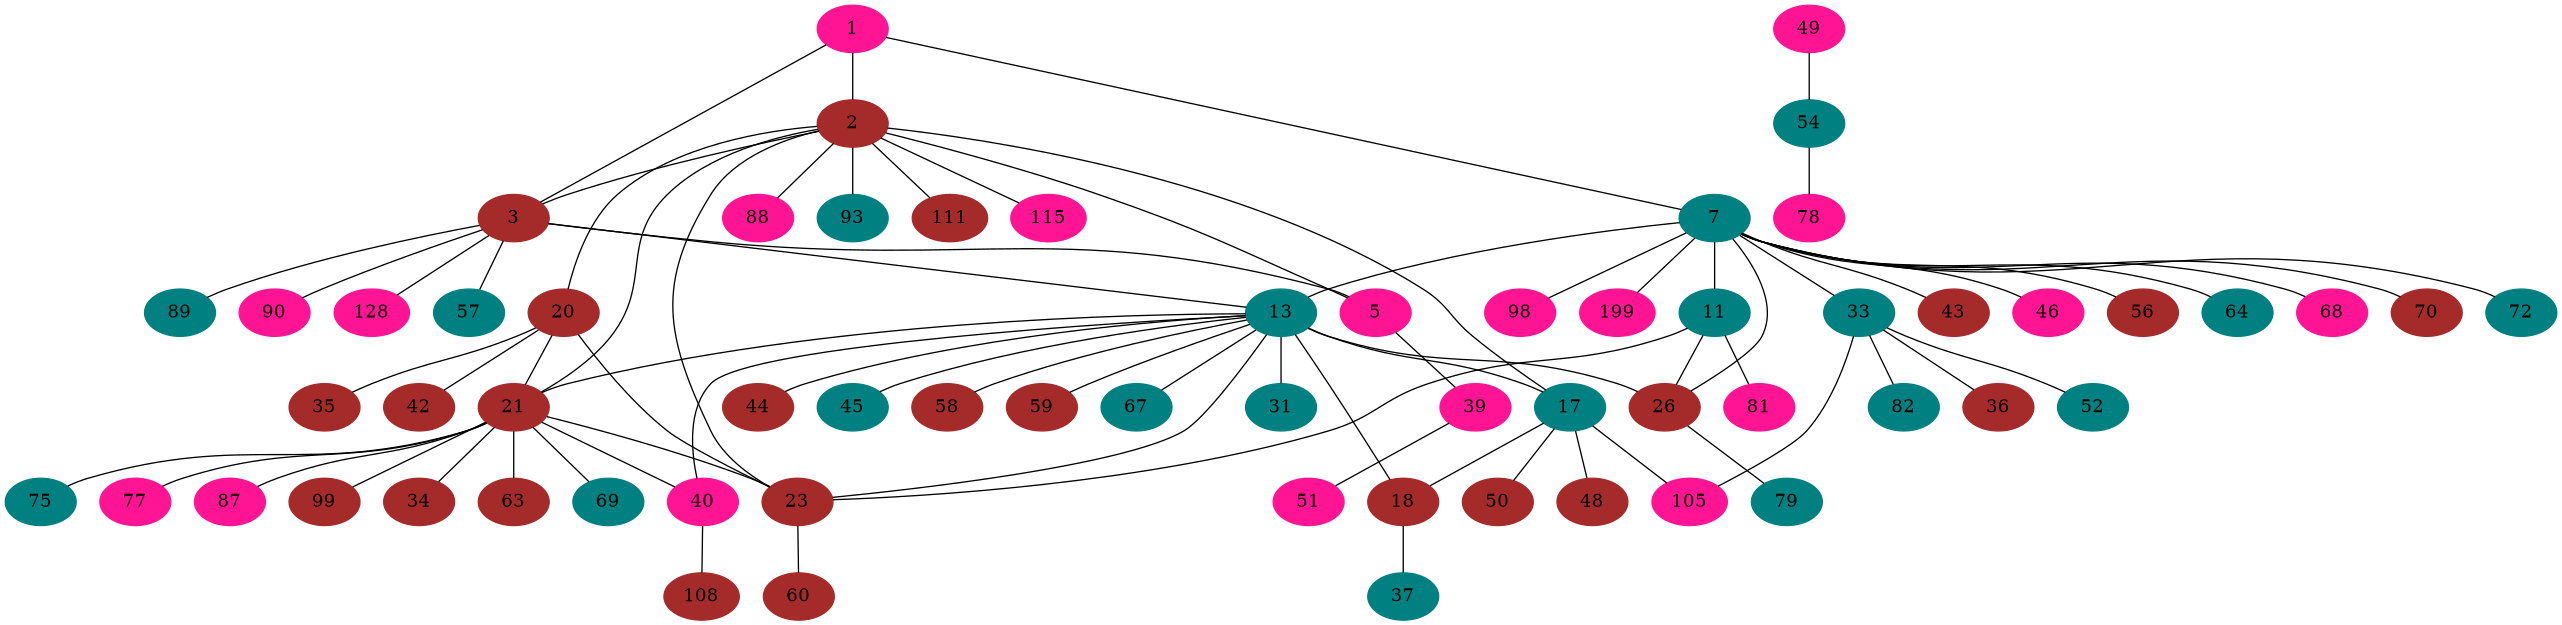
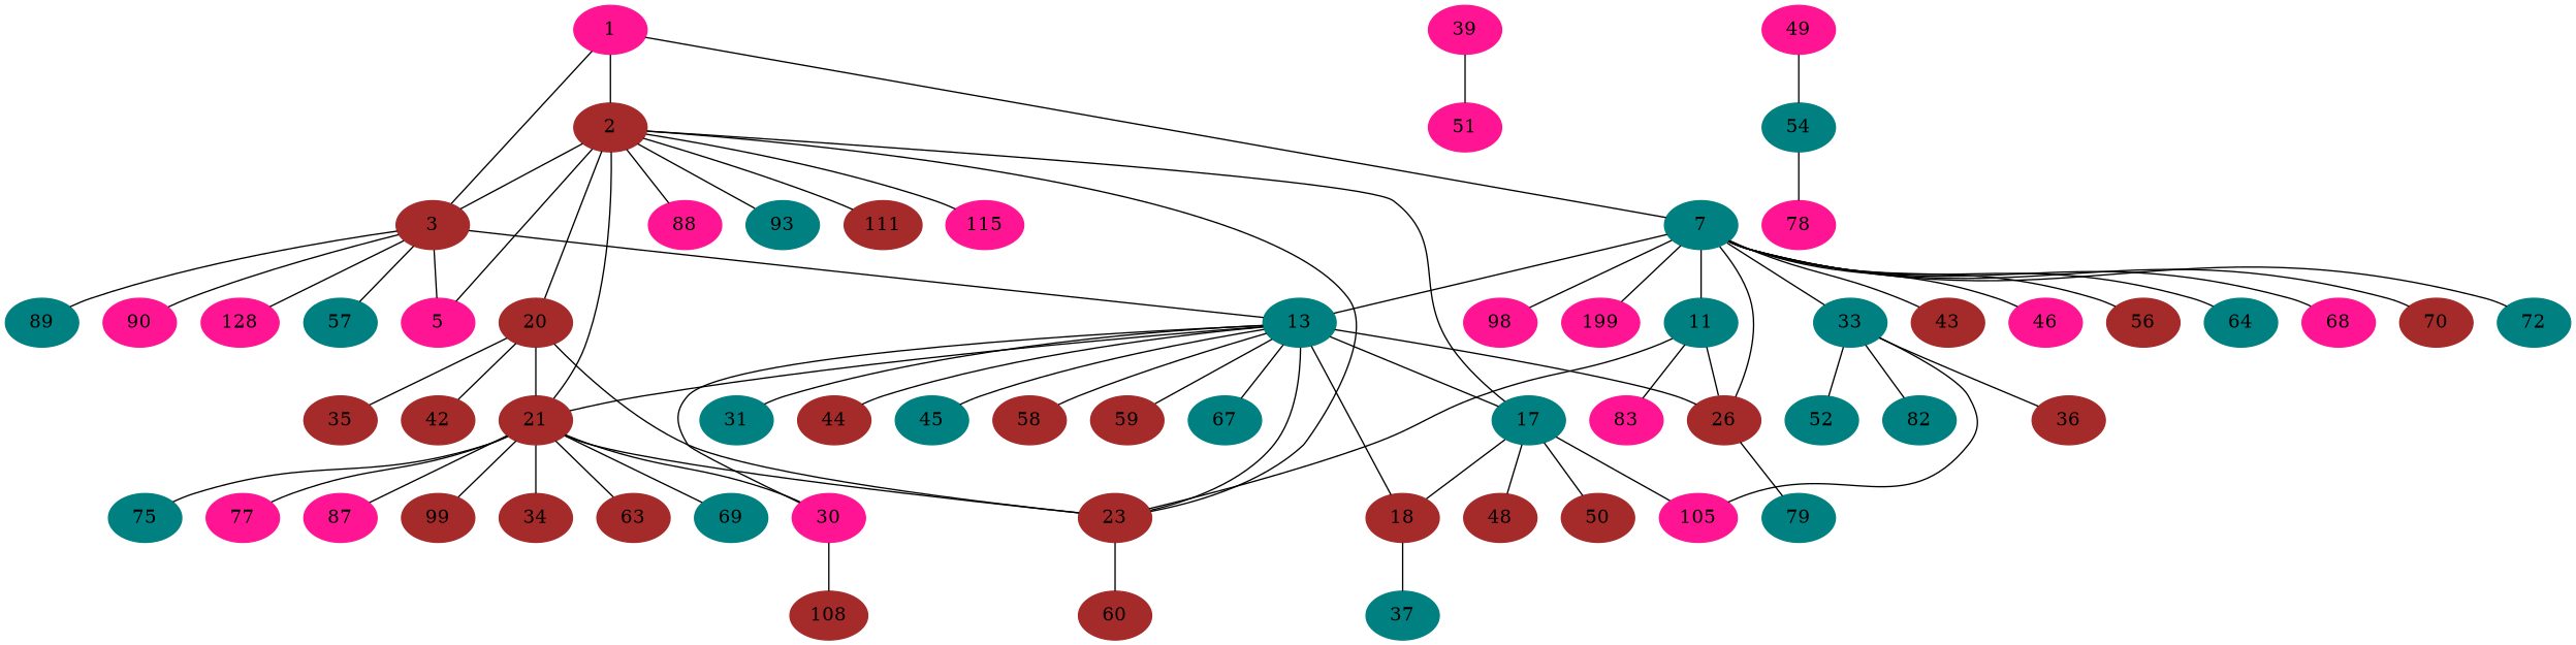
  graph {
    node [color=brown style=filled]
    1 [color=deeppink super="+47"]
    2 [super="+4+19"]
    3
    7 [color=teal super="+10+8"]
    5 [color=deeppink super="+76+6+121"]
    17 [color=teal super="+73+91"]
    20
    21 [super="+22"]
    23
    88 [color=deeppink]
    93 [color=teal]
    111
    115 [color=deeppink]
    13 [color=teal super="+125+106+107+86+16+25+14"]
    57 [color=teal]
    89 [color=teal]
    90 [color=deeppink]
    128 [color=deeppink]
    39 [color=deeppink super="+55"]
    11 [color=teal super="+61+65+117"]
    26 [super="+28+27+102+100+81+78+32"]
    33 [color=teal super="+41"]
    43
    46 [color=deeppink]
    56
    64 [color=teal]
    68 [color=deeppink super="+116"]
    70
    72 [color=teal super="+80"]
    98 [color=deeppink super="+101"]
    n31 [color=deeppink label=199]
    18
    48
    50
    105 [color=deeppink super="+123"]
    35
    42
-   40 [color=deeppink]
+   40 [color=deeppink label=30]
    34
    63
    69 [color=teal]
    75 [color=teal]
    77 [color=deeppink super="+94"]
    87 [color=deeppink]
    99
    60
    31 [color=teal]
    44 [super="+74"]
    45 [color=teal]
    58
    59
    67 [color=teal super="+120"]
    51 [color=deeppink super="+62"]
    49 [color=deeppink]
    54 [color=teal]
-   83 [color=deeppink label=81]
+   83 [color=deeppink]
    79 [color=teal]
    36
    52 [color=teal]
    82 [color=teal]
    37 [color=teal]
    108
    n63 [color=deeppink label=78]
    1 -- 2 [weight=2]
    1 -- 3
    1 -- 7
    2 -- 3 [weight=2]
    2 -- 5 [weight=4]
    2 -- 17 [weight=2]
    2 -- 20
    2 -- 21 [weight=3]
    2 -- 23
    2 -- 88
    2 -- 93
    2 -- 111
    2 -- 115
    3 -- 5 [weight=2]
    3 -- 13
    3 -- 57
    3 -- 89
    3 -- 90
    3 -- 128
    7 -- 13 [weight=2]
    7 -- 11 [weight=5]
    7 -- 26
    7 -- 33
    7 -- 43
    7 -- 46
    7 -- 56
    7 -- 64
    7 -- 68
    7 -- 70
    7 -- 72
    7 -- 98
    7 -- n31
-   5 -- 39
    17 -- 18
    17 -- 48
    17 -- 50
    17 -- 105
    20 -- 21 [weight=3]
    20 -- 23
    20 -- 35
    20 -- 42
    21 -- 23 [weight=3]
    21 -- 40
    21 -- 34
    21 -- 63
    21 -- 69
    21 -- 75
    21 -- 77
    21 -- 87
    21 -- 99
    23 -- 60
    13 -- 17 [weight=4]
    13 -- 21 [weight=2]
    13 -- 23 [weight=2]
    13 -- 26 [weight=9]
    13 -- 18 [weight=4]
    13 -- 40
    13 -- 31
    13 -- 44
    13 -- 45
    13 -- 58
    13 -- 59
    13 -- 67
    39 -- 51
    11 -- 23
    11 -- 26
    11 -- 83
    26 -- 79
    33 -- 105
    33 -- 36
    33 -- 52
    33 -- 82
    18 -- 37
    40 -- 108
    49 -- 54
    54 -- n63
  }
